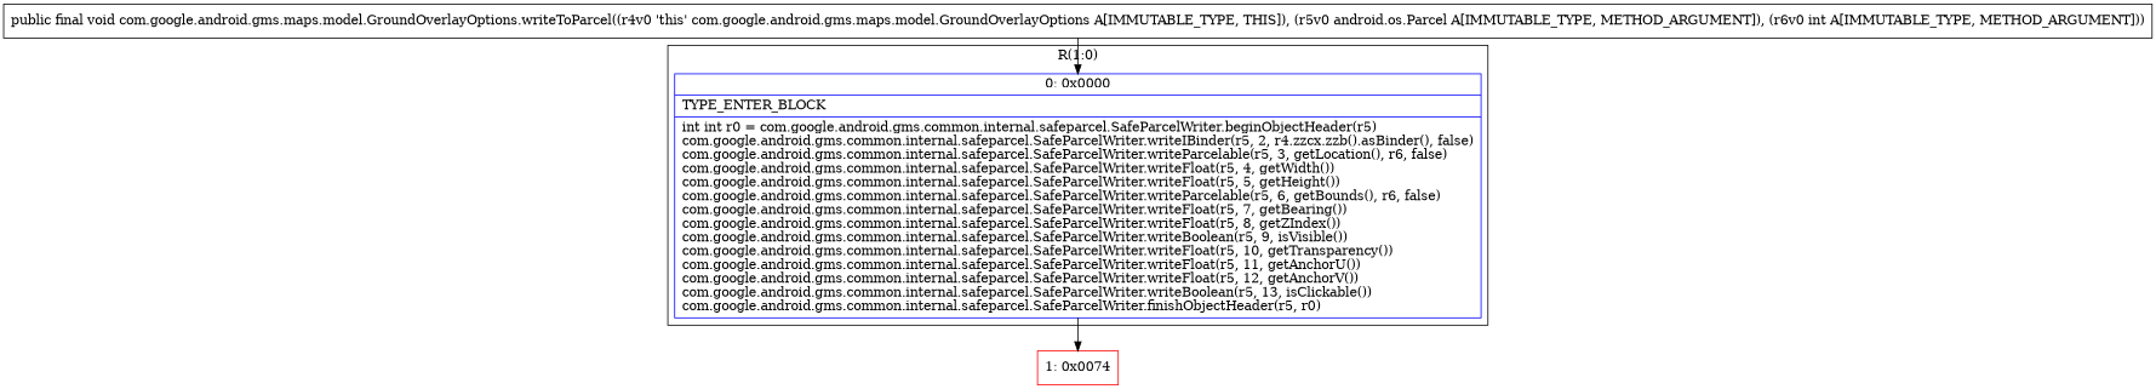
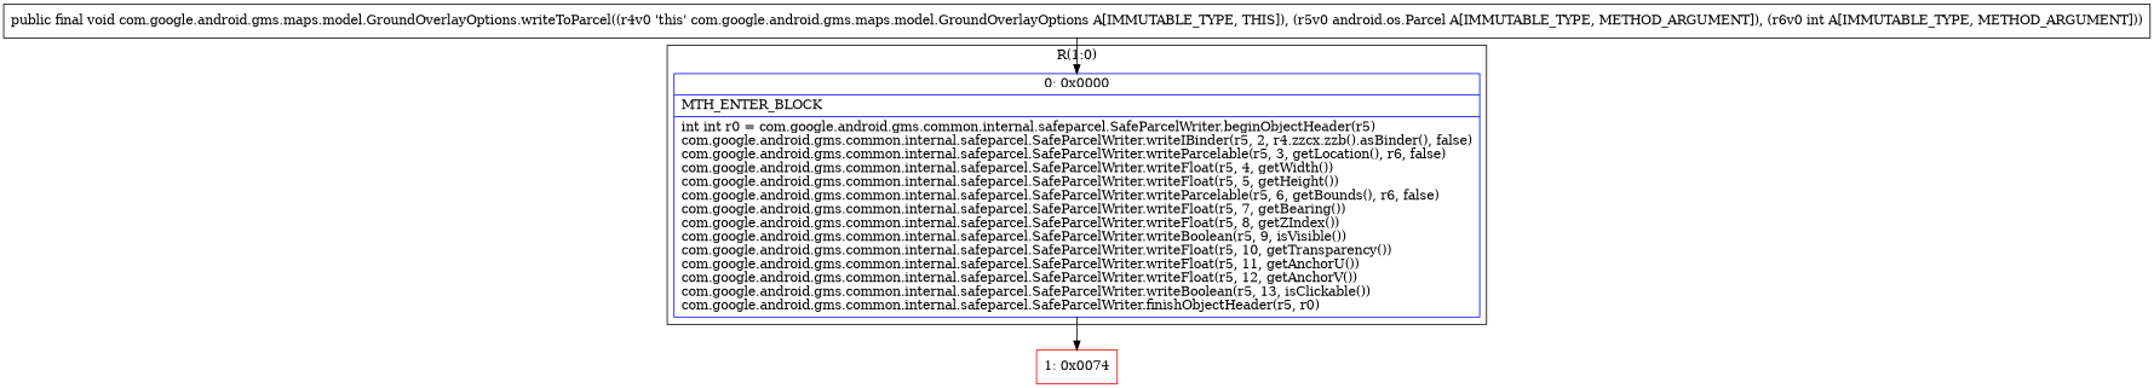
  digraph {
    node [shape=record]
-   n1 [color=blue label="{0\:\ 0x0000|TYPE_ENTER_BLOCK\l|int int r0 = com.google.android.gms.common.internal.safeparcel.SafeParcelWriter.beginObjectHeader(r5)\lcom.google.android.gms.common.internal.safeparcel.SafeParcelWriter.writeIBinder(r5, 2, r4.zzcx.zzb().asBinder(), false)\lcom.google.android.gms.common.internal.safeparcel.SafeParcelWriter.writeParcelable(r5, 3, getLocation(), r6, false)\lcom.google.android.gms.common.internal.safeparcel.SafeParcelWriter.writeFloat(r5, 4, getWidth())\lcom.google.android.gms.common.internal.safeparcel.SafeParcelWriter.writeFloat(r5, 5, getHeight())\lcom.google.android.gms.common.internal.safeparcel.SafeParcelWriter.writeParcelable(r5, 6, getBounds(), r6, false)\lcom.google.android.gms.common.internal.safeparcel.SafeParcelWriter.writeFloat(r5, 7, getBearing())\lcom.google.android.gms.common.internal.safeparcel.SafeParcelWriter.writeFloat(r5, 8, getZIndex())\lcom.google.android.gms.common.internal.safeparcel.SafeParcelWriter.writeBoolean(r5, 9, isVisible())\lcom.google.android.gms.common.internal.safeparcel.SafeParcelWriter.writeFloat(r5, 10, getTransparency())\lcom.google.android.gms.common.internal.safeparcel.SafeParcelWriter.writeFloat(r5, 11, getAnchorU())\lcom.google.android.gms.common.internal.safeparcel.SafeParcelWriter.writeFloat(r5, 12, getAnchorV())\lcom.google.android.gms.common.internal.safeparcel.SafeParcelWriter.writeBoolean(r5, 13, isClickable())\lcom.google.android.gms.common.internal.safeparcel.SafeParcelWriter.finishObjectHeader(r5, r0)\l}"]
+   n1 [color=blue label="{0\:\ 0x0000|MTH_ENTER_BLOCK\l|int int r0 = com.google.android.gms.common.internal.safeparcel.SafeParcelWriter.beginObjectHeader(r5)\lcom.google.android.gms.common.internal.safeparcel.SafeParcelWriter.writeIBinder(r5, 2, r4.zzcx.zzb().asBinder(), false)\lcom.google.android.gms.common.internal.safeparcel.SafeParcelWriter.writeParcelable(r5, 3, getLocation(), r6, false)\lcom.google.android.gms.common.internal.safeparcel.SafeParcelWriter.writeFloat(r5, 4, getWidth())\lcom.google.android.gms.common.internal.safeparcel.SafeParcelWriter.writeFloat(r5, 5, getHeight())\lcom.google.android.gms.common.internal.safeparcel.SafeParcelWriter.writeParcelable(r5, 6, getBounds(), r6, false)\lcom.google.android.gms.common.internal.safeparcel.SafeParcelWriter.writeFloat(r5, 7, getBearing())\lcom.google.android.gms.common.internal.safeparcel.SafeParcelWriter.writeFloat(r5, 8, getZIndex())\lcom.google.android.gms.common.internal.safeparcel.SafeParcelWriter.writeBoolean(r5, 9, isVisible())\lcom.google.android.gms.common.internal.safeparcel.SafeParcelWriter.writeFloat(r5, 10, getTransparency())\lcom.google.android.gms.common.internal.safeparcel.SafeParcelWriter.writeFloat(r5, 11, getAnchorU())\lcom.google.android.gms.common.internal.safeparcel.SafeParcelWriter.writeFloat(r5, 12, getAnchorV())\lcom.google.android.gms.common.internal.safeparcel.SafeParcelWriter.writeBoolean(r5, 13, isClickable())\lcom.google.android.gms.common.internal.safeparcel.SafeParcelWriter.finishObjectHeader(r5, r0)\l}"]
    n2 [color=red label="{1\:\ 0x0074}"]
    n3 [label="{public final void com.google.android.gms.maps.model.GroundOverlayOptions.writeToParcel((r4v0 'this' com.google.android.gms.maps.model.GroundOverlayOptions A[IMMUTABLE_TYPE, THIS]), (r5v0 android.os.Parcel A[IMMUTABLE_TYPE, METHOD_ARGUMENT]), (r6v0 int A[IMMUTABLE_TYPE, METHOD_ARGUMENT])) }"]
    subgraph cluster_1 {
      label="R(1:0)"
      n1
    }
    n1 -> n2
    n3 -> n1
  }
